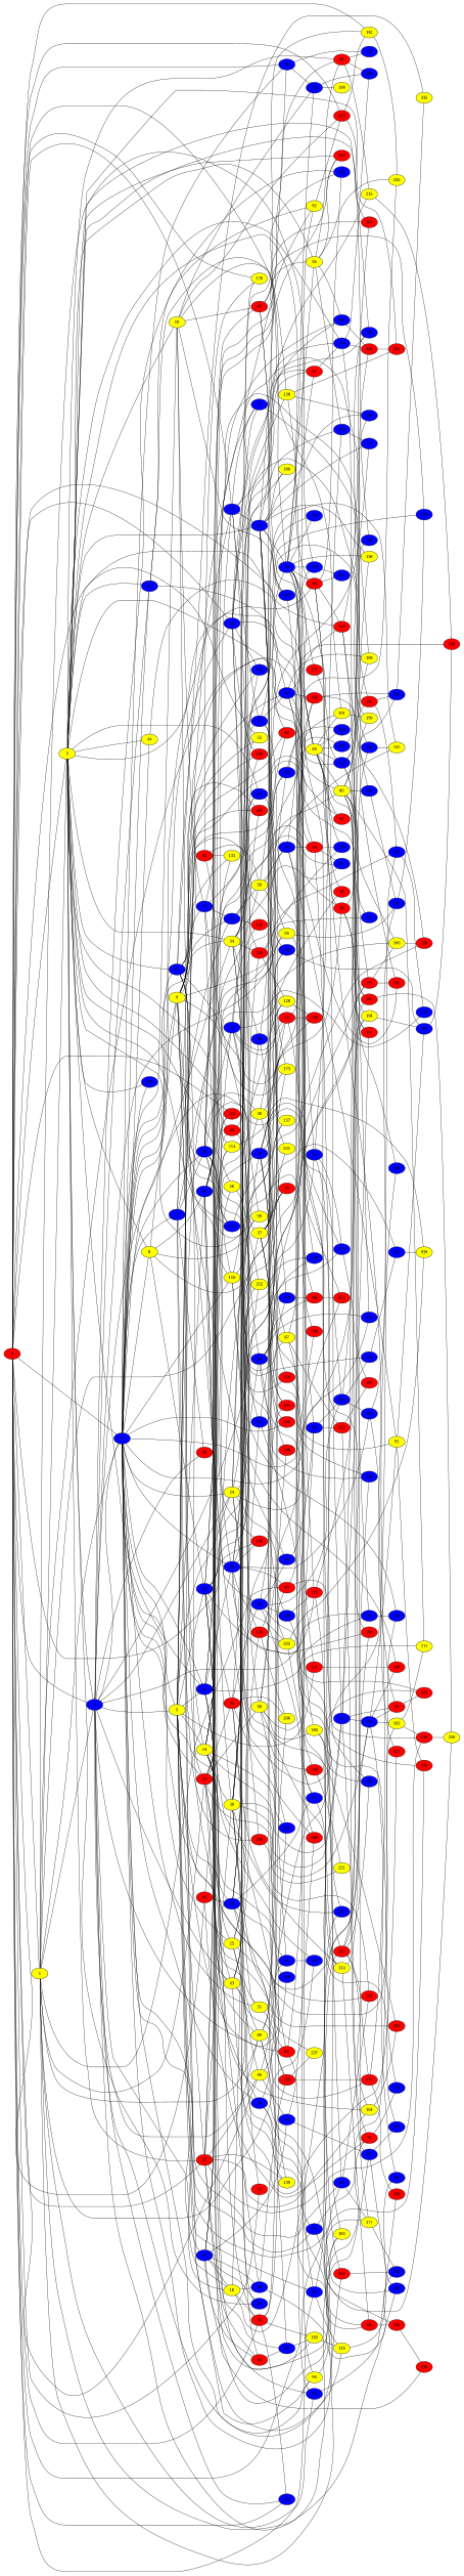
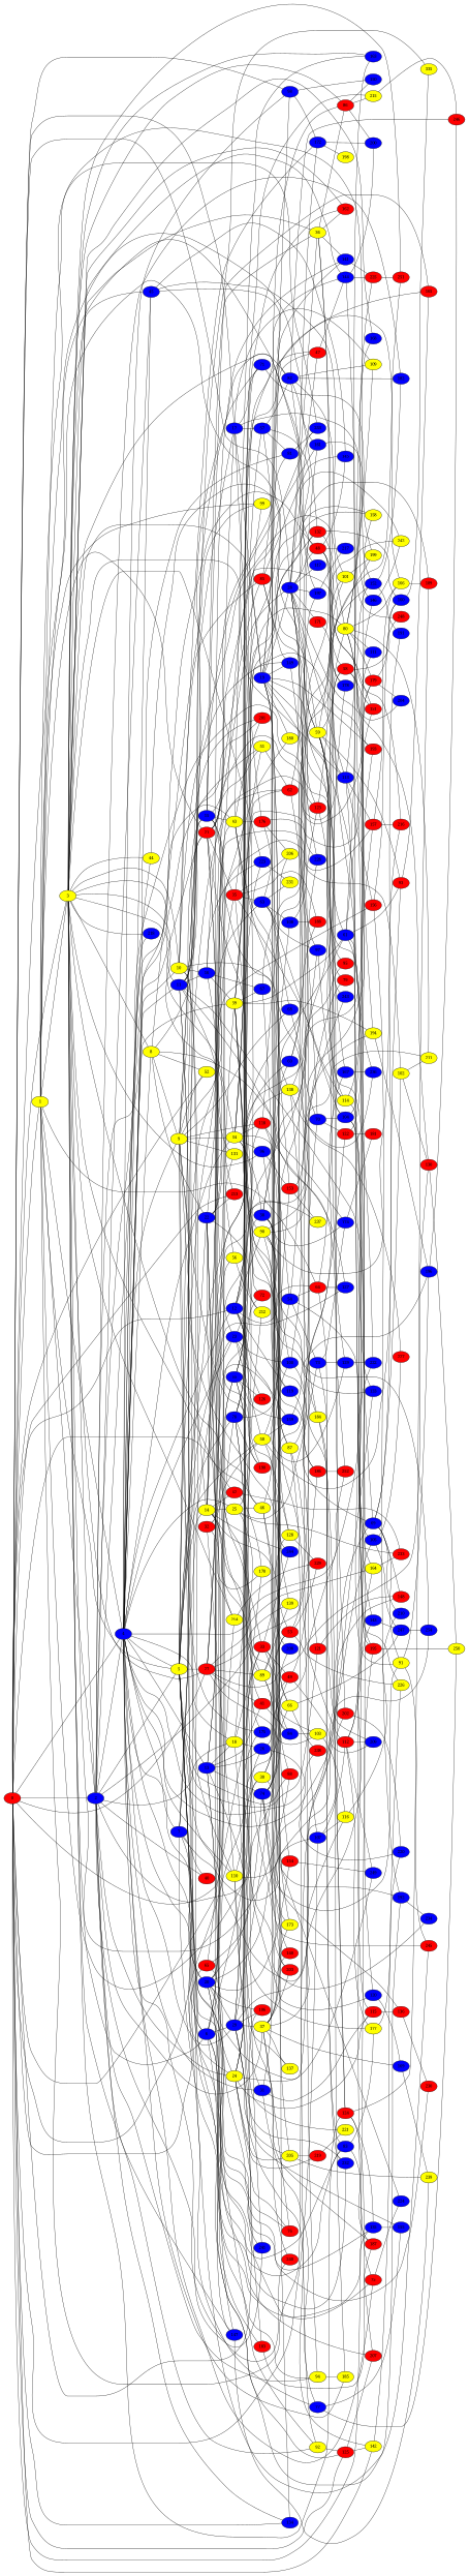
  graph {
    fontname="Noto Serif"
    rankdir=LR
    node [fillcolor=blue fontname="Noto Serif" style=filled]
    edge [fontname="Noto Serif"]
    0 [fillcolor=red]
    1 [fillcolor=yellow]
    2
    3 [fillcolor=yellow]
    4
    12
    17
    27 [fillcolor=red]
    28
    33 [fillcolor=red]
    46 [fillcolor=yellow]
    52 [fillcolor=yellow]
    59 [fillcolor=yellow]
    65 [fillcolor=red]
    72 [fillcolor=red]
    98
    106 [fillcolor=red]
    107
    125 [fillcolor=red]
    134
    142 [fillcolor=yellow]
    170 [fillcolor=yellow]
    195 [fillcolor=red]
    213 [fillcolor=red]
    5 [fillcolor=yellow]
    21 [fillcolor=red]
    49 [fillcolor=red]
    64 [fillcolor=red]
    99 [fillcolor=yellow]
    152
    161
    197
    202 [fillcolor=red]
    253
    18 [fillcolor=yellow]
    24 [fillcolor=yellow]
    37 [fillcolor=yellow]
    40 [fillcolor=red]
    43 [fillcolor=yellow]
    45
    66 [fillcolor=yellow]
    81
    92 [fillcolor=yellow]
    94 [fillcolor=yellow]
    123 [fillcolor=red]
    182
    186 [fillcolor=red]
    241
    6
    8 [fillcolor=yellow]
    10 [fillcolor=yellow]
    11
    19
    34 [fillcolor=yellow]
    36 [fillcolor=yellow]
    42 [fillcolor=red]
    44 [fillcolor=yellow]
    48 [fillcolor=red]
    56 [fillcolor=yellow]
    86 [fillcolor=red]
    88 [fillcolor=red]
    96
    113
    124 [fillcolor=red]
    144
    147
    162 [fillcolor=red]
    163
    168
    214 [fillcolor=yellow]
    218
    223
    251 [fillcolor=red]
    7
    9 [fillcolor=yellow]
    13
    20
    23
    25 [fillcolor=yellow]
    29
    31
    39 [fillcolor=yellow]
    51 [fillcolor=yellow]
    69
    75 [fillcolor=red]
    110 [fillcolor=yellow]
    185 [fillcolor=yellow]
    238 [fillcolor=red]
    240 [fillcolor=red]
    252 [fillcolor=red]
    71
    175
    190 [fillcolor=red]
    138 [fillcolor=yellow]
    47 [fillcolor=red]
    90 [fillcolor=yellow]
    119
    129
    57
    109 [fillcolor=yellow]
    146
    176 [fillcolor=red]
    164 [fillcolor=yellow]
    41 [fillcolor=red]
    89 [fillcolor=yellow]
    141
    103 [fillcolor=yellow]
    130 [fillcolor=red]
    139 [fillcolor=yellow]
    172
    158 [fillcolor=yellow]
    114 [fillcolor=yellow]
    117
    171 [fillcolor=red]
    244
    192
    60
    208
    95 [fillcolor=red]
    80 [fillcolor=yellow]
    61
    101 [fillcolor=yellow]
    167
    93 [fillcolor=red]
    243
    78
    74
    150
    116 [fillcolor=yellow]
    112 [fillcolor=red]
    207 [fillcolor=red]
    226 [fillcolor=yellow]
    250 [fillcolor=yellow]
    14 [fillcolor=yellow]
    15
    22
    50 [fillcolor=yellow]
    62 [fillcolor=red]
    77
    83
    121 [fillcolor=red]
    127
    35 [fillcolor=red]
    178
    221 [fillcolor=yellow]
    209
    191
    248 [fillcolor=red]
    217
    220
    26
    232
    212 [fillcolor=yellow]
    30 [fillcolor=yellow]
    76 [fillcolor=red]
    115 [fillcolor=red]
    132 [fillcolor=red]
    133
    189 [fillcolor=red]
    205 [fillcolor=yellow]
    219 [fillcolor=red]
    53 [fillcolor=red]
    173 [fillcolor=yellow]
    137 [fillcolor=yellow]
    140 [fillcolor=red]
    143
    169
    203 [fillcolor=red]
    201 [fillcolor=red]
    153 [fillcolor=red]
    227 [fillcolor=red]
    82
    145
    247
    199 [fillcolor=yellow]
    55
    135
    245 [fillcolor=red]
    174
    16
    85 [fillcolor=red]
    149
    128 [fillcolor=yellow]
    n184 [fillcolor=yellow label=335]
    87 [fillcolor=yellow]
    104
    154 [fillcolor=red]
    180 [fillcolor=yellow]
    193 [fillcolor=red]
    222
    236
    118 [fillcolor=red]
    38
    54
    242 [fillcolor=yellow]
    233 [fillcolor=red]
    58 [fillcolor=red]
    79 [fillcolor=red]
    215 [fillcolor=yellow]
    200
    254
    156 [fillcolor=red]
    157 [fillcolor=red]
    225 [fillcolor=red]
-   239 [fillcolor=yellow label=939]
+   239 [fillcolor=yellow]
    229 [fillcolor=red]
    231 [fillcolor=yellow]
    237 [fillcolor=yellow]
    111
    183 [fillcolor=red]
    63
    68
    131 [fillcolor=yellow]
    159
    177 [fillcolor=yellow]
    249
    100
    126 [fillcolor=red]
    73
    105
    206 [fillcolor=yellow]
    67
    84
    194 [fillcolor=yellow]
    102 [fillcolor=yellow]
    91 [fillcolor=yellow]
    148 [fillcolor=red]
    210
    224
    155
    230 [fillcolor=red]
    165 [fillcolor=red]
    216 [fillcolor=red]
    70
    97
    179 [fillcolor=red]
    187 [fillcolor=red]
    120
    166 [fillcolor=yellow]
    234
    151 [fillcolor=red]
    246 [fillcolor=red]
    181 [fillcolor=red]
    108
    184 [fillcolor=yellow]
    228
    198 [fillcolor=yellow]
    211 [fillcolor=yellow]
    188 [fillcolor=red]
    196
    136 [fillcolor=red]
    160
    204
    122 [fillcolor=red]
    32 [fillcolor=red]
    0 -- 1
    0 -- 2
    0 -- 3
    0 -- 4
    0 -- 12
    0 -- 17
    0 -- 27
    0 -- 28
    0 -- 33
    0 -- 46
    0 -- 52
    0 -- 59
    0 -- 65
    0 -- 72
    0 -- 98
    0 -- 106
    0 -- 107
    0 -- 125
    0 -- 134
    0 -- 142
    0 -- 170
    0 -- 195
    0 -- 213
    1 -- 2
    1 -- 3
    1 -- 4
-   1 -- 89
+   1 -- 5
    1 -- 21
    1 -- 49
    1 -- 64
    1 -- 99
    1 -- 152
    1 -- 161
    1 -- 197
    1 -- 202
    1 -- 253
    2 -- 4
    2 -- 134
    2 -- 5
    2 -- 18
    2 -- 24
    2 -- 37
    2 -- 40
    2 -- 43
    2 -- 45
    2 -- 66
    2 -- 81
    2 -- 92
    2 -- 94
    2 -- 123
    2 -- 182
    2 -- 186
    2 -- 241
    3 -- 2
    3 -- 27
    3 -- 46
    3 -- 45
    3 -- 6
    3 -- 8
    3 -- 10
    3 -- 11
    3 -- 19
    3 -- 34
    3 -- 36
    3 -- 42
    3 -- 44
    3 -- 48
    3 -- 56
    3 -- 86
    3 -- 88
    3 -- 96
    3 -- 113
    3 -- 124
    3 -- 144
    3 -- 147
    3 -- 162
    3 -- 163
    3 -- 168
    3 -- 214
    3 -- 218
    3 -- 223
    3 -- 251
    4 -- 12
    4 -- 98
    4 -- 5
    4 -- 21
    4 -- 18
    4 -- 24
    4 -- 45
    4 -- 6
    4 -- 8
    4 -- 10
    4 -- 11
    4 -- 34
    4 -- 44
    4 -- 48
    4 -- 218
    4 -- 7
    4 -- 9
    4 -- 13
    4 -- 20
    4 -- 23
    4 -- 25
    4 -- 29
    4 -- 31
    4 -- 39
    4 -- 51
    4 -- 69
    4 -- 75
    4 -- 110
    4 -- 185
    4 -- 238
    4 -- 240
    4 -- 252
    12 -- 64
    12 -- 71
    12 -- 175
    12 -- 190
    12 -- 138
    12 -- 47
    12 -- 90
    12 -- 119
    12 -- 129
    17 -- 19
    17 -- 71
    17 -- 57
    17 -- 109
    17 -- 146
    17 -- 176
    27 -- 56
    27 -- 39
    27 -- 164
    27 -- 41
    27 -- 89
    27 -- 141
    27 -- 103
    27 -- 130
    27 -- 139
    28 -- 59
    28 -- 107
    28 -- 197
    28 -- 94
    28 -- 36
    28 -- 48
    28 -- 113
    28 -- 47
    28 -- 130
    28 -- 172
    28 -- 158
    28 -- 114
    28 -- 117
    28 -- 171
    33 -- 134
    33 -- 49
    33 -- 103
    33 -- 244
    46 -- 192
    46 -- 60
    46 -- 208
    59 -- 195
    59 -- 113
    59 -- 95
    59 -- 80
    59 -- 61
    59 -- 101
    59 -- 167
    59 -- 93
    59 -- 243
    65 -- 75
    65 -- 78
    65 -- 74
    98 -- 172
    98 -- 150
    107 -- 116
    107 -- 112
    125 -- 142
    125 -- 207
    142 -- 226
    195 -- 250
    5 -- 27
    5 -- 107
    5 -- 24
    5 -- 43
    5 -- 94
    5 -- 6
    5 -- 88
    5 -- 95
    5 -- 78
    5 -- 14
    5 -- 15
    5 -- 22
    5 -- 50
    5 -- 62
    5 -- 77
    5 -- 83
    5 -- 121
    5 -- 127
    21 -- 28
    21 -- 81
    21 -- 31
    21 -- 51
    21 -- 90
    21 -- 35
    21 -- 178
    21 -- 221
    49 -- 167
    49 -- 209
    64 -- 83
    64 -- 127
    64 -- 178
    152 -- 182
    152 -- 191
    161 -- 248
    197 -- 217
    202 -- 220
    18 -- 33
    18 -- 26
    18 -- 232
    18 -- 212
    24 -- 30
    24 -- 76
    24 -- 115
    24 -- 132
    24 -- 133
    24 -- 189
    24 -- 205
    24 -- 219
    37 -- 240
    37 -- 47
    37 -- 76
    37 -- 53
    37 -- 173
    37 -- 137
    37 -- 140
    37 -- 143
    37 -- 169
    37 -- 203
    43 -- 163
    43 -- 176
    43 -- 139
    43 -- 201
    43 -- 153
    43 -- 227
    45 -- 101
    45 -- 82
    45 -- 145
    66 -- 238
    66 -- 247
    81 -- 253
    92 -- 125
    94 -- 185
    123 -- 202
    123 -- 199
    186 -- 252
    6 -- 214
    6 -- 29
    6 -- 26
    6 -- 232
    6 -- 55
    6 -- 135
    6 -- 245
-   39 -- 52
+   8 -- 52
    8 -- 99
    8 -- 9
    8 -- 15
    8 -- 22
    8 -- 174
    10 -- 125
    10 -- 138
    10 -- 172
    10 -- 83
    10 -- 16
    10 -- 85
    10 -- 149
    11 -- 17
    11 -- 147
    11 -- 110
    11 -- 252
    11 -- 164
    11 -- 80
    11 -- 201
    11 -- 16
    11 -- 128
    11 -- n184
    19 -- 28
    19 -- 98
    19 -- 141
    19 -- 158
    19 -- 173
    19 -- 149
    19 -- 87
    19 -- 104
    19 -- 154
    19 -- 180
    19 -- 193
    19 -- 222
    19 -- 236
    34 -- 96
    34 -- 162
    34 -- 80
    34 -- 87
    34 -- 118
    34 -- 38
    34 -- 54
    34 -- 242
    36 -- 86
    36 -- 162
    36 -- 129
    36 -- 141
    36 -- 226
    42 -- 170
    42 -- 233
    44 -- 59
    48 -- 124
    48 -- 217
    48 -- 145
    48 -- 58
    48 -- 79
    56 -- 212
    86 -- 150
    86 -- 215
    86 -- 200
    96 -- 153
    96 -- 254
    113 -- 163
    113 -- 133
    113 -- 156
    113 -- 157
    124 -- 207
    124 -- 189
    124 -- 135
    144 -- 195
    144 -- 200
    144 -- 225
    147 -- 239
    214 -- 229
    223 -- 231
    7 -- 40
    7 -- 20
    7 -- 23
    7 -- 116
    7 -- 82
    7 -- 111
    7 -- 183
    9 -- 52
    9 -- 21
    9 -- 34
    9 -- 71
    9 -- 175
    9 -- 190
    9 -- 192
    9 -- 14
    9 -- 53
    9 -- 201
    9 -- 118
    9 -- 63
    9 -- 68
    9 -- 131
    13 -- 18
    13 -- 92
    13 -- 241
    13 -- 41
    13 -- 60
    13 -- 74
    13 -- 26
    13 -- 159
    13 -- 177
    20 -- 106
    20 -- 147
    20 -- 29
    20 -- 207
    20 -- 30
    20 -- 55
    20 -- 154
    20 -- 180
    20 -- 254
    20 -- 249
    23 -- 50
    23 -- 58
    23 -- 100
    23 -- 126
    25 -- 46
    25 -- 89
    25 -- 118
    25 -- 233
    25 -- 73
    29 -- 106
    29 -- 142
    29 -- 49
    29 -- 37
    29 -- 205
    29 -- 193
    29 -- 38
    29 -- 183
    29 -- 105
    31 -- 77
    31 -- 115
    31 -- 206
    39 -- 72
    39 -- 51
    39 -- 69
    39 -- 61
    39 -- 62
    39 -- 203
    39 -- 215
    39 -- 67
    39 -- 84
    39 -- 194
    51 -- 62
    69 -- 93
    69 -- 102
    69 -- 91
    69 -- 148
    69 -- 210
    75 -- 224
    110 -- 175
    110 -- 137
    110 -- 148
    110 -- 155
    71 -- 199
    138 -- 251
    138 -- 236
    138 -- 184
    47 -- 144
    90 -- 119
    90 -- 244
    90 -- 191
    90 -- 194
    90 -- 184
    90 -- 211
    119 -- 186
    129 -- 222
    57 -- 66
    57 -- 81
    57 -- 117
    57 -- 82
    146 -- 242
    176 -- 205
    176 -- 206
    176 -- 228
    164 -- 233
    41 -- 84
    89 -- 139
    89 -- 140
    89 -- 100
    89 -- 136
    141 -- 225
    103 -- 116
    130 -- 250
    172 -- 200
    172 -- 198
    114 -- 115
    114 -- 193
    171 -- 178
    192 -- 234
    60 -- 152
    60 -- 188
    80 -- 109
    80 -- 143
    80 -- 225
    80 -- 111
    80 -- 194
    80 -- 179
    80 -- 166
    80 -- 211
    61 -- 168
    61 -- 69
    61 -- 75
    61 -- 93
    61 -- 151
    101 -- 199
    167 -- 236
    93 -- 165
    78 -- 241
    78 -- 223
    78 -- 190
    78 -- 157
    78 -- 97
    78 -- 179
    78 -- 187
    74 -- 208
    74 -- 101
    74 -- 173
    74 -- 203
    74 -- 245
    74 -- 128
    74 -- 222
    116 -- 210
    112 -- 146
    112 -- 164
    112 -- 209
    112 -- 177
    112 -- 249
    14 -- 17
    14 -- 253
    14 -- 66
    14 -- 42
    14 -- 214
    14 -- 25
    14 -- 89
    14 -- 244
    14 -- 61
    14 -- 237
    14 -- 230
    15 -- 213
    15 -- 161
    15 -- 43
    15 -- 36
    15 -- 58
    15 -- 131
    15 -- 100
    15 -- 165
    22 -- 33
    22 -- 213
    22 -- 35
    22 -- 212
    22 -- 76
    22 -- 135
    22 -- 156
    22 -- 157
    22 -- 84
    22 -- 102
    50 -- 88
    50 -- 54
    50 -- 159
    50 -- 216
    62 -- 161
    62 -- 70
    77 -- 250
    77 -- 155
    83 -- 177
    83 -- 187
    121 -- 148
    35 -- 57
    35 -- 41
    35 -- 114
    35 -- 63
    35 -- 206
    35 -- 188
    26 -- 220
    26 -- 153
    30 -- 53
    30 -- 79
    30 -- 91
    115 -- 136
    132 -- 216
    132 -- 160
    205 -- 219
    205 -- 239
    219 -- 221
    53 -- 226
    53 -- 229
    53 -- 70
    143 -- 247
    169 -- 239
    153 -- 237
    153 -- 179
    82 -- 182
    82 -- 109
    82 -- 132
    82 -- 97
    82 -- 151
    82 -- 246
    247 -- 254
    55 -- 99
    55 -- 144
    55 -- 159
    55 -- 126
    55 -- 120
    55 -- 166
    55 -- 234
    135 -- 155
    174 -- 181
    16 -- 223
    16 -- 23
    16 -- 39
    16 -- 85
    16 -- 67
    85 -- 123
    85 -- 86
    85 -- 145
    85 -- 149
    149 -- 228
    128 -- 229
    87 -- 92
    87 -- 121
    87 -- 122
    104 -- 158
    104 -- 105
    104 -- 120
    154 -- 249
    118 -- 127
    118 -- 128
    118 -- 242
    38 -- 186
    38 -- 133
    38 -- 174
    38 -- 224
    38 -- 108
    38 -- 228
    54 -- 64
    54 -- 197
    54 -- 73
    54 -- 91
    58 -- 151
    58 -- 160
    58 -- 204
    215 -- 246
    156 -- 192
    156 -- 160
    157 -- 216
    157 -- 166
    225 -- 251
    183 -- 187
    63 -- 104
    63 -- 231
    63 -- 68
    63 -- 165
    63 -- 97
    63 -- 108
    68 -- 70
    159 -- 196
    177 -- 220
    100 -- 124
    100 -- 243
    73 -- 129
    73 -- 232
    73 -- 174
    105 -- 227
    105 -- 247
    67 -- 112
    67 -- 132
    84 -- 103
    194 -- 196
    102 -- 130
    102 -- 211
    91 -- 245
    91 -- 196
    70 -- 104
    70 -- 122
    97 -- 114
    179 -- 248
    179 -- 204
    120 -- 169
    166 -- 189
    108 -- 123
    108 -- 188
    184 -- 185
    184 -- 209
    196 -- 246
    136 -- 230
    160 -- n184
    122 -- 152
    122 -- 181
    32 -- 170
    32 -- 110
    32 -- 50
    32 -- 131
  }
